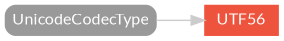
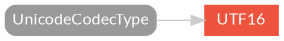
  strict digraph {
    rankdir=LR
    fontname=Lato
    node [fontcolor=white fontname=Lato fontsize=12 margin="0.07,0.05" shape=box]
-   UTF16 [color="#ee543d" fillcolor="#ee543d" height=0.3 style=filled label=UTF56]
+   UTF16 [color="#ee543d" fillcolor="#ee543d" height=0.3 style=filled]
    UnicodeCodecType [color="#999999" fillcolor="#999999" height=0.3 style="filled,rounded"]
    subgraph sub_1 {
      rank=max
      UTF16
    }
    UnicodeCodecType -> UTF16 [color="#cccccc" fontname=Lato]
  }
